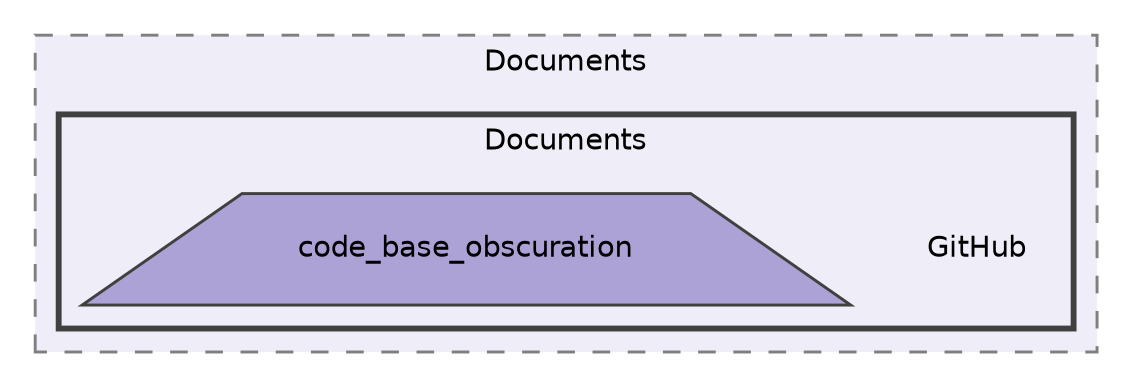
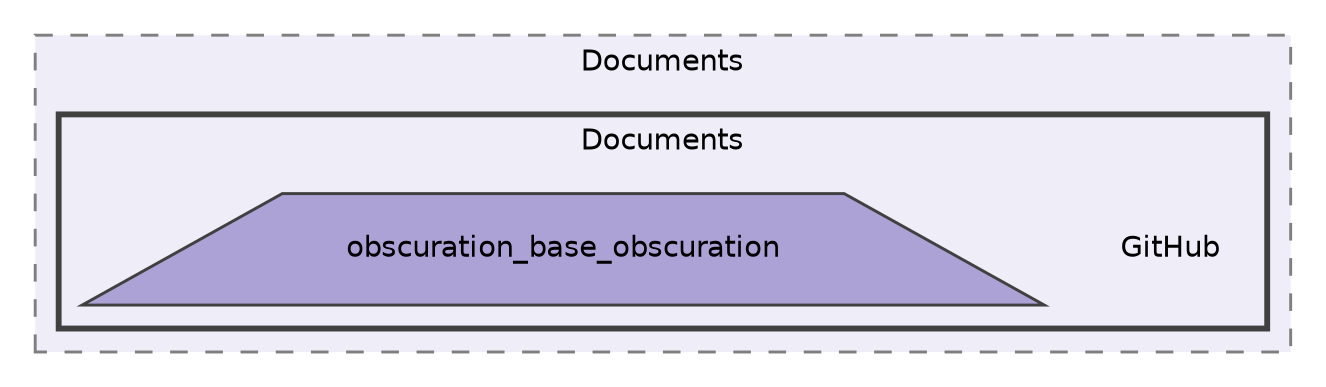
  digraph {
    compound=true
    node [fontname=Helvetica fontsize=10]
    n1 [height=0.2 label=GitHub shape=plaintext width=0.4]
-   n2 [color=grey25 fillcolor="#ada2d6" height=0.2 label=code_base_obscuration shape=trapezium style=filled width=0.4]
+   n2 [color=grey25 fillcolor="#ada2d6" height=0.2 label=obscuration_base_obscuration shape=trapezium style=filled width=0.4]
    subgraph cluster_1 {
      bgcolor="#efedf7"
      fontname=Helvetica
      fontsize=10
      label=Documents
      pencolor=grey50
      style="filled,dashed"
      subgraph cluster_2 {
        bgcolor="#efedf7"
        fontname=Helvetica
        fontsize=10
        pencolor=grey25
        style="filled,bold"
        n1
        n2
      }
    }
  }
